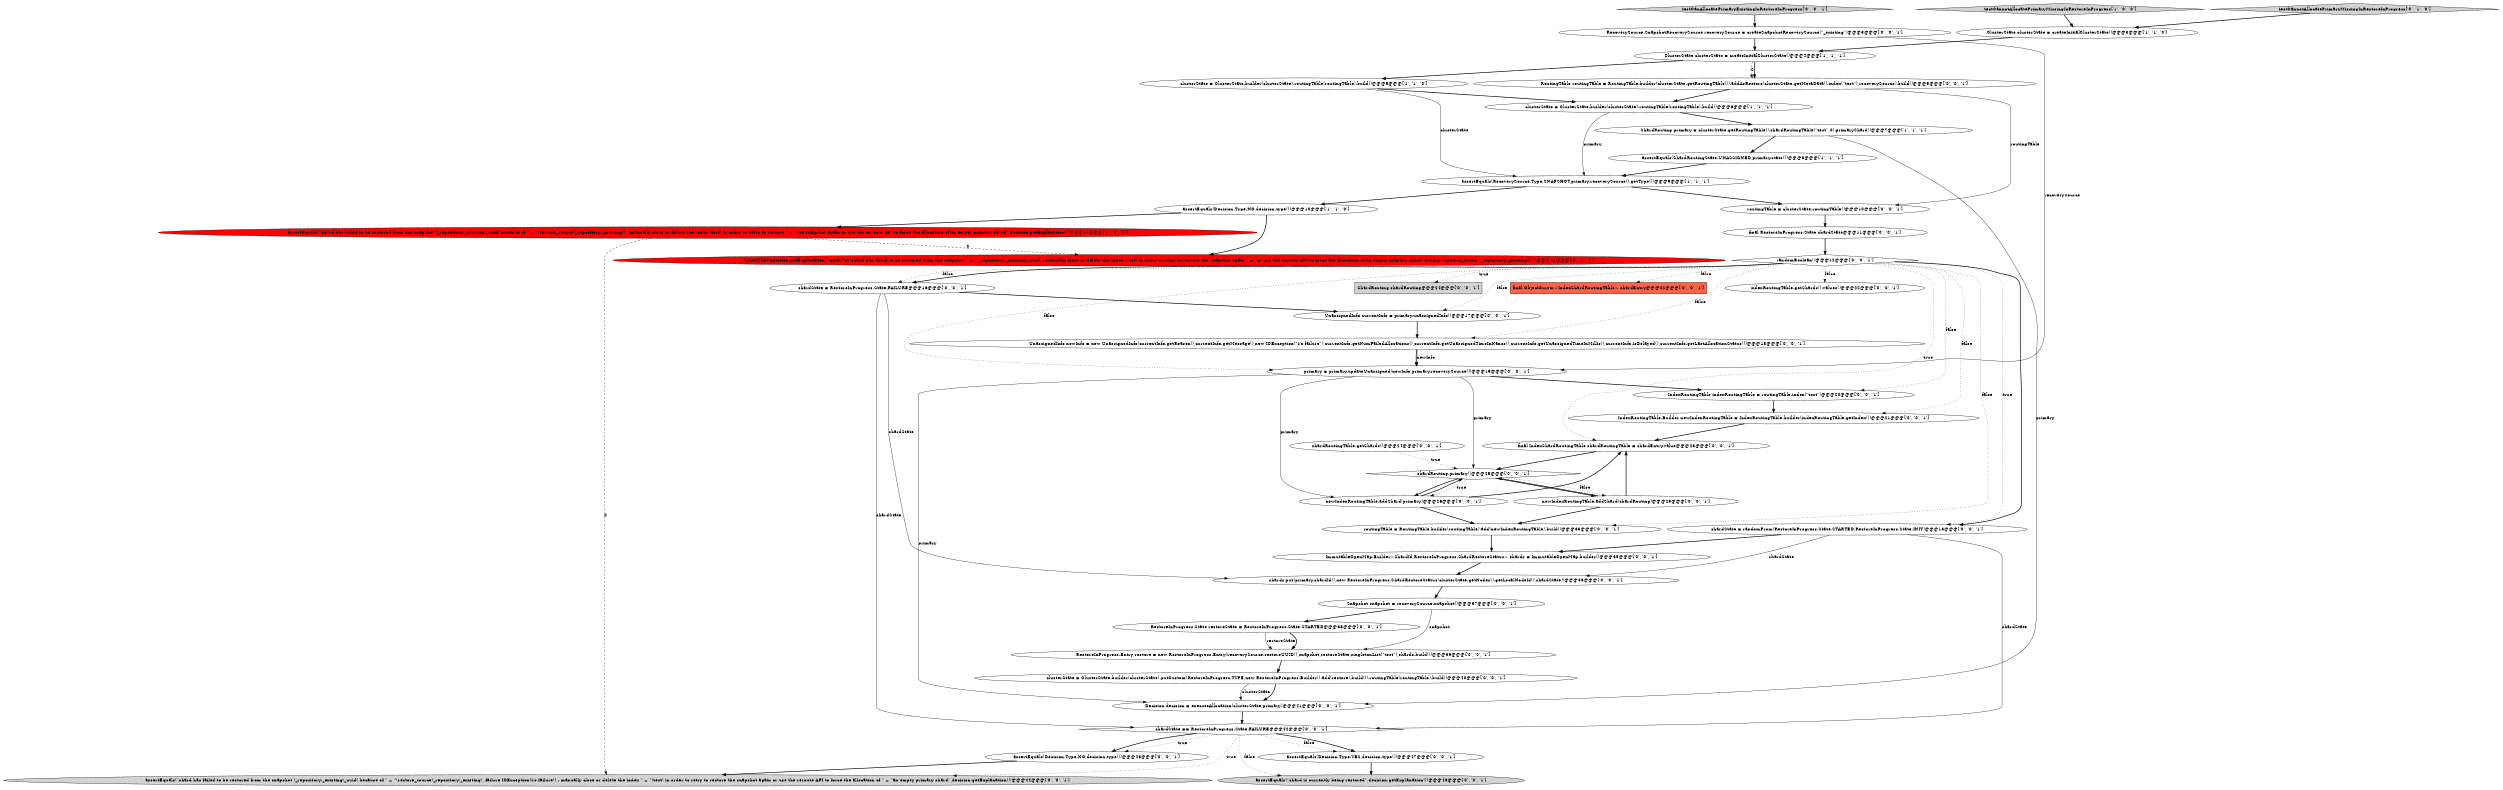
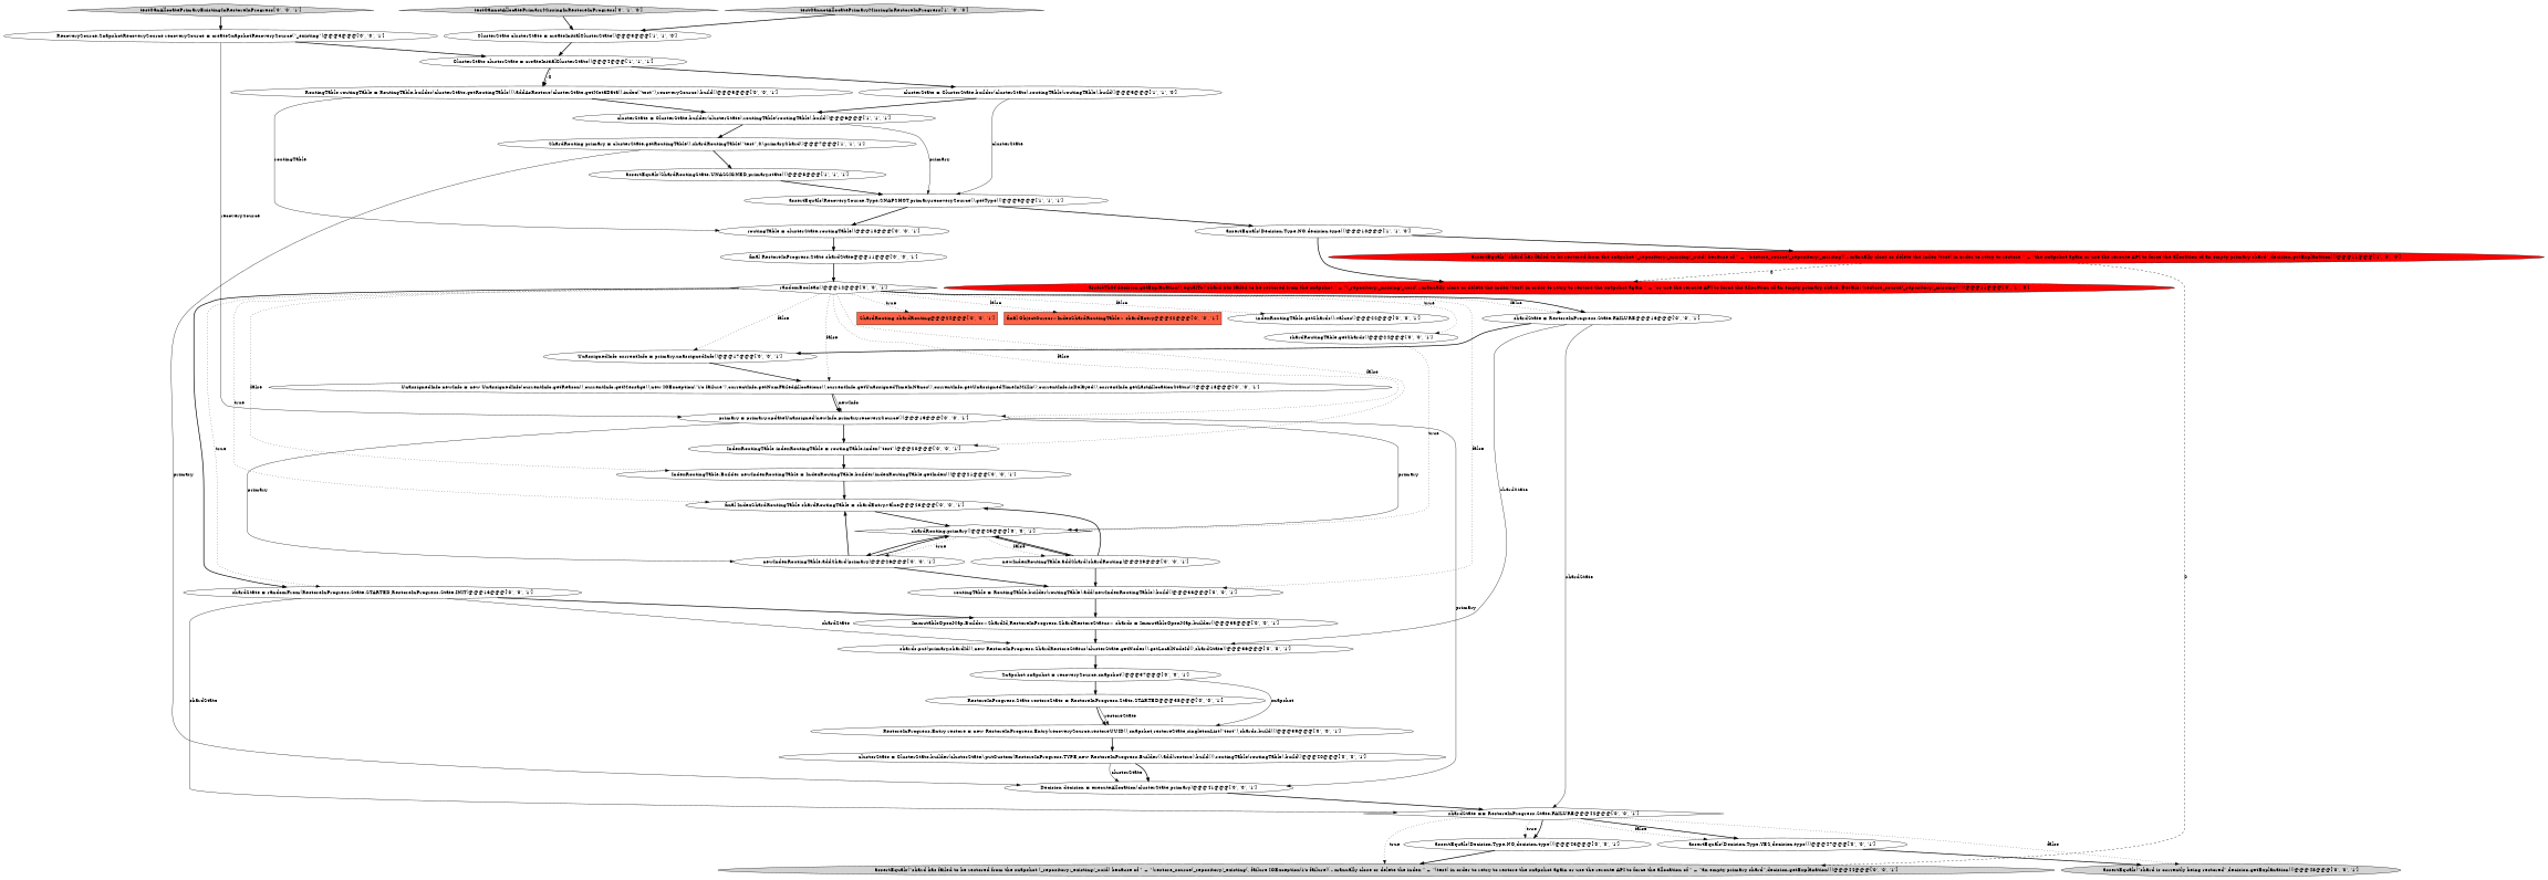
  digraph {
    node [fillcolor=white shape=ellipse style=filled]
    edge [style=bold]
    n1 [label="UnassignedInfo currentInfo = primary.unassignedInfo()@@@17@@@['0', '0', '1']"]
    n2 [label="UnassignedInfo newInfo = new UnassignedInfo(currentInfo.getReason(),currentInfo.getMessage(),new IOException(\"i/o failure\"),currentInfo.getNumFailedAllocations(),currentInfo.getUnassignedTimeInNanos(),currentInfo.getUnassignedTimeInMillis(),currentInfo.isDelayed(),currentInfo.getLastAllocationStatus())@@@18@@@['0', '0', '1']"]
    n3 [label="primary = primary.updateUnassigned(newInfo,primary.recoverySource())@@@19@@@['0', '0', '1']"]
    n4 [label="randomBoolean()@@@12@@@['0', '0', '1']" shape=diamond]
    n5 [label="routingTable = RoutingTable.builder(routingTable).add(newIndexRoutingTable).build()@@@33@@@['0', '0', '1']"]
-   n6 [fillcolor=lightgray label="ShardRouting shardRouting@@@24@@@['0', '0', '1']" shape=box]
+   n6 [fillcolor=tomato label="ShardRouting shardRouting@@@24@@@['0', '0', '1']" shape=box]
    n7 [label="final IndexShardRoutingTable shardRoutingTable = shardEntry.value@@@23@@@['0', '0', '1']"]
    n8 [label="shardRoutingTable.getShards()@@@24@@@['0', '0', '1']"]
    n9 [fillcolor=tomato label="final ObjectCursor<IndexShardRoutingTable> shardEntry@@@22@@@['0', '0', '1']" shape=box]
    n10 [label="IndexRoutingTable indexRoutingTable = routingTable.index(\"test\")@@@20@@@['0', '0', '1']"]
    n11 [label="shardState = randomFrom(RestoreInProgress.State.STARTED,RestoreInProgress.State.INIT)@@@13@@@['0', '0', '1']"]
    n12 [label="indexRoutingTable.getShards().values()@@@22@@@['0', '0', '1']"]
    n13 [label="shardState = RestoreInProgress.State.FAILURE@@@16@@@['0', '0', '1']"]
    n14 [label="IndexRoutingTable.Builder newIndexRoutingTable = IndexRoutingTable.builder(indexRoutingTable.getIndex())@@@21@@@['0', '0', '1']"]
    n15 [label="ImmutableOpenMap.Builder<ShardId,RestoreInProgress.ShardRestoreStatus> shards = ImmutableOpenMap.builder()@@@35@@@['0', '0', '1']"]
    n16 [label="shardRouting.primary()@@@25@@@['0', '0', '1']" shape=diamond]
    n17 [label="newIndexRoutingTable.addShard(primary)@@@26@@@['0', '0', '1']"]
    n18 [label="Decision decision = executeAllocation(clusterState,primary)@@@41@@@['0', '0', '1']"]
    n19 [label="shards.put(primary.shardId(),new RestoreInProgress.ShardRestoreStatus(clusterState.getNodes().getLocalNodeId(),shardState))@@@36@@@['0', '0', '1']"]
    n20 [label="shardState == RestoreInProgress.State.FAILURE@@@42@@@['0', '0', '1']" shape=diamond]
    n21 [label="newIndexRoutingTable.addShard(shardRouting)@@@29@@@['0', '0', '1']"]
    n22 [label="assertEquals(ShardRoutingState.UNASSIGNED,primary.state())@@@8@@@['1', '1', '1']"]
    n23 [label="assertEquals(RecoverySource.Type.SNAPSHOT,primary.recoverySource().getType())@@@9@@@['1', '1', '1']"]
    n24 [label="routingTable = clusterState.routingTable()@@@10@@@['0', '0', '1']"]
    n25 [label="assertEquals(Decision.Type.NO,decision.type())@@@10@@@['1', '1', '0']"]
    n26 [fillcolor=lightgray label="assertEquals(\"shard is currently being restored\",decision.getExplanation())@@@48@@@['0', '0', '1']"]
    n27 [fillcolor=red label="assertEquals(\"shard has failed to be restored from the snapshot (_repository:_missing/_uuid( because of \" + \"(restore_source(_repository/_missing(( - manually close or delete the index (test( in order to retry to restore \" + \"the snapshot again or use the reroute API to force the allocation of an empty primary shard\",decision.getExplanation())@@@11@@@['1', '0', '0']"]
    n28 [fillcolor=lightgray label="assertEquals(\"shard has failed to be restored from the snapshot (_repository:_existing/_uuid( because of \" + \"(restore_source(_repository/_existing(, failure IOException(i/o failure(( - manually close or delete the index \" + \"(test( in order to retry to restore the snapshot again or use the reroute API to force the allocation of \" + \"an empty primary shard\",decision.getExplanation())@@@44@@@['0', '0', '1']"]
    n29 [fillcolor=red label="assertThat(decision.getExplanation(),equalTo(\"shard has failed to be restored from the snapshot \" + \"(_repository:_missing/_uuid( - manually close or delete the index (test( in order to retry to restore the snapshot again \" + \"or use the reroute API to force the allocation of an empty primary shard. Details: (restore_source(_repository/_missing((\"))@@@11@@@['0', '1', '0']"]
    n30 [fillcolor=lightgray label="testCanAllocatePrimaryExistingInRestoreInProgress['0', '0', '1']" shape=diamond]
    n31 [label="RecoverySource.SnapshotRecoverySource recoverySource = createSnapshotRecoverySource(\"_existing\")@@@3@@@['0', '0', '1']"]
    n32 [label="ClusterState clusterState = createInitialClusterState()@@@4@@@['1', '1', '1']"]
    n33 [label="RoutingTable routingTable = RoutingTable.builder(clusterState.getRoutingTable()).addAsRestore(clusterState.getMetaData().index(\"test\"),recoverySource).build()@@@5@@@['0', '0', '1']"]
    n34 [label="clusterState = ClusterState.builder(clusterState).routingTable(routingTable).build()@@@6@@@['1', '1', '1']"]
    n35 [label="final RestoreInProgress.State shardState@@@11@@@['0', '0', '1']"]
    n36 [label="ShardRouting primary = clusterState.getRoutingTable().shardRoutingTable(\"test\",0).primaryShard()@@@7@@@['1', '1', '1']"]
    n37 [fillcolor=lightgray label="testCannotAllocatePrimaryMissingInRestoreInProgress['0', '1', '0']" shape=diamond]
    n38 [label="ClusterState clusterState = createInitialClusterState()@@@3@@@['1', '1', '0']"]
    n39 [label="RestoreInProgress.Entry restore = new RestoreInProgress.Entry(recoverySource.restoreUUID(),snapshot,restoreState,singletonList(\"test\"),shards.build())@@@39@@@['0', '0', '1']"]
    n40 [label="clusterState = ClusterState.builder(clusterState).putCustom(RestoreInProgress.TYPE,new RestoreInProgress.Builder().add(restore).build()).routingTable(routingTable).build()@@@40@@@['0', '0', '1']"]
    n41 [label="Snapshot snapshot = recoverySource.snapshot()@@@37@@@['0', '0', '1']"]
    n42 [label="RestoreInProgress.State restoreState = RestoreInProgress.State.STARTED@@@38@@@['0', '0', '1']"]
    n43 [fillcolor=lightgray label="testCannotAllocatePrimaryMissingInRestoreInProgress['1', '0', '0']" shape=diamond]
    n44 [label="clusterState = ClusterState.builder(clusterState).routingTable(routingTable).build()@@@5@@@['1', '1', '0']"]
    n45 [label="assertEquals(Decision.Type.YES,decision.type())@@@47@@@['0', '0', '1']"]
    n46 [label="assertEquals(Decision.Type.NO,decision.type())@@@43@@@['0', '0', '1']"]
    n1 -> n2
    n2 -> n3
    n2 -> n3 [label=newInfo style=solid]
    n3 -> n10
    n3 -> n16 [label=primary style=solid]
    n3 -> n17 [label=primary style=solid]
    n3 -> n18 [label=primary style=solid]
    n4 -> n1 [label=false style=dotted]
    n4 -> n2 [label=false style=dotted]
    n4 -> n3 [label=false style=dotted]
    n4 -> n5 [label=false style=dotted]
    n4 -> n6 [label=true style=dotted]
    n4 -> n7 [label=true style=dotted]
+   n4 -> n8 [label=true style=dotted]
    n4 -> n9 [label=false style=dotted]
    n4 -> n10 [label=false style=dotted]
    n4 -> n11 [label=true style=dotted]
    n4 -> n11
    n4 -> n12 [label=false style=dotted]
    n4 -> n13
    n4 -> n13 [label=false style=dotted]
    n4 -> n14 [label=false style=dotted]
    n5 -> n15
    n7 -> n16
    n8 -> n16 [label=true style=dotted]
    n10 -> n14
    n11 -> n15
    n11 -> n19 [label=shardState style=solid]
    n11 -> n20 [label=shardState style=solid]
    n13 -> n1
    n13 -> n19 [label=shardState style=solid]
    n13 -> n20 [label=shardState style=solid]
    n14 -> n7
    n15 -> n19
    n16 -> n17 [label=true style=dotted]
    n16 -> n17
    n16 -> n21
    n16 -> n21 [label=false style=dotted]
    n17 -> n5
    n17 -> n7
    n17 -> n16
    n18 -> n20
    n19 -> n41
    n20 -> n26 [label=false style=dotted]
    n20 -> n28 [label=true style=dotted]
    n20 -> n45
    n20 -> n45 [label=false style=dotted]
    n20 -> n46
    n20 -> n46 [label=true style=dotted]
    n21 -> n5
    n21 -> n7
    n21 -> n16
    n22 -> n23
    n23 -> n24
    n23 -> n25
    n24 -> n35
    n25 -> n27
    n25 -> n29
    n27 -> n28 [label=0 style=dashed]
    n27 -> n29 [label=0 style=dashed]
    n30 -> n31
    n31 -> n3 [label=recoverySource style=solid]
    n31 -> n32
    n32 -> n33 [label=0 style=dashed]
    n32 -> n33
    n32 -> n44
    n33 -> n24 [label=routingTable style=solid]
    n33 -> n34
    n34 -> n23 [label=primary style=solid]
    n34 -> n36
    n35 -> n4
    n36 -> n18 [label=primary style=solid]
    n36 -> n22
    n37 -> n38
    n38 -> n32
    n39 -> n40
    n40 -> n18
    n40 -> n18 [label=clusterState style=solid]
    n41 -> n39 [label=snapshot style=solid]
    n41 -> n42
    n42 -> n39 [label=restoreState style=solid]
    n42 -> n39
    n43 -> n38
    n44 -> n23 [label=clusterState style=solid]
    n44 -> n34
    n45 -> n26
    n46 -> n28
  }
